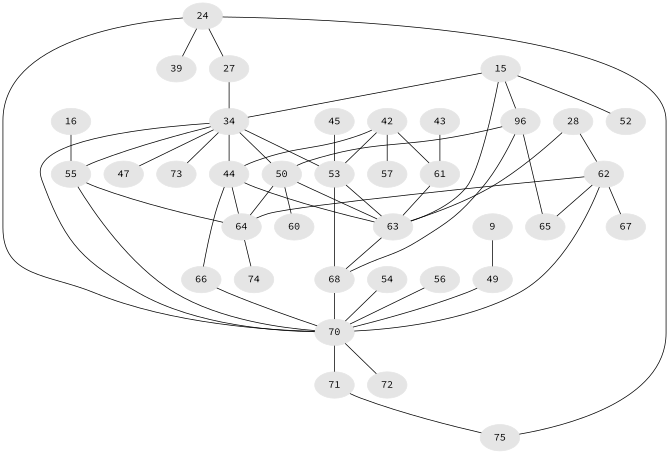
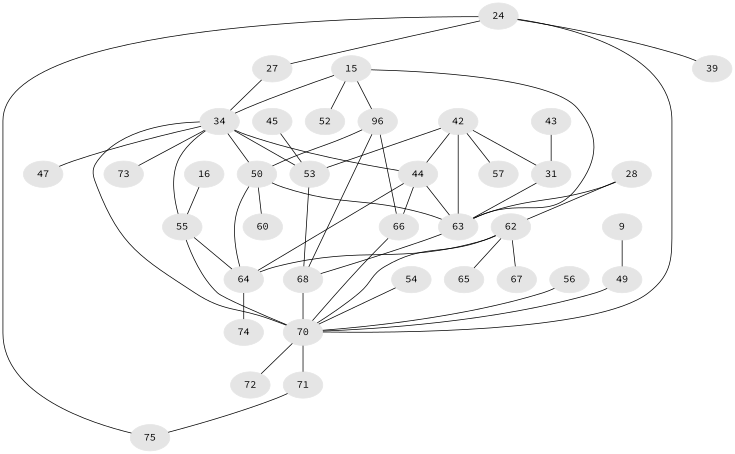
  graph {
    fontname="Source Code Pro"
    node [color=gray90 fontname="Source Code Pro" style=filled]
    edge [fontname="Source Code Pro"]
    49 [super="+20"]
    70 [super="+31+69"]
    9
    71
    72
    34 [super="+5"]
    55 [super="+12"]
    44 [super="+36"]
    47
    50 [super="+48"]
    53 [super="+18+37"]
    73
    15
    n14 [label=96 super="+21"]
    52
    63 [super="+41+11"]
    66 [super="+30"]
    68 [super="+3+58"]
    64 [super="+22+51+59"]
    16
    24 [super="+17"]
    27
    39
    75
    62 [super="+40"]
    65
    67
    28
    60
    42 [super="+29"]
    57
-   61 [super="+26"]
+   61 [super="+26" label=31]
    43
    74
    45
    54
    56
    49 -- 70
    70 -- 71
    70 -- 72
    9 -- 49 [weight=2]
    71 -- 75
    34 -- 70
    34 -- 55
    34 -- 44
    34 -- 47
    34 -- 50
    34 -- 53 [weight=2]
    34 -- 73
    55 -- 70 [weight=2]
    55 -- 64
    44 -- 63
    44 -- 66
    44 -- 64
    50 -- 63
    50 -- 64
    50 -- 60
-   53 -- 63
+   42 -- 63
    53 -- 68 [weight=2]
    15 -- 34
    15 -- n14
    15 -- 52
    15 -- 63
    n14 -- 50
-   n14 -- 65 [weight=2]
+   n14 -- 66 [weight=2]
    n14 -- 68
    63 -- 68
    66 -- 70
    68 -- 70 [weight=3]
    64 -- 74
    16 -- 55
    24 -- 70
    24 -- 27
    24 -- 39
    24 -- 75
    27 -- 34
    62 -- 70
    62 -- 64
    62 -- 65
    62 -- 67
    28 -- 63
    28 -- 62
    42 -- 44
    42 -- 53 [weight=2]
    42 -- 57
    42 -- 61 [weight=2]
    61 -- 63 [weight=2]
    43 -- 61
    45 -- 53
    54 -- 70
    56 -- 70
  }
